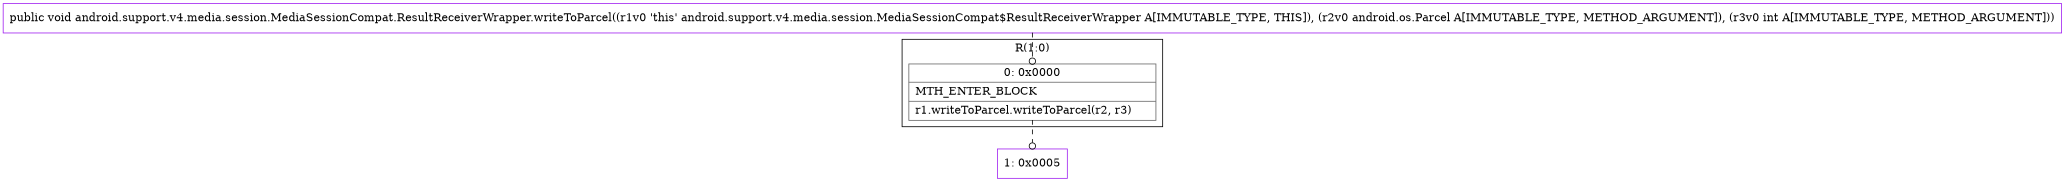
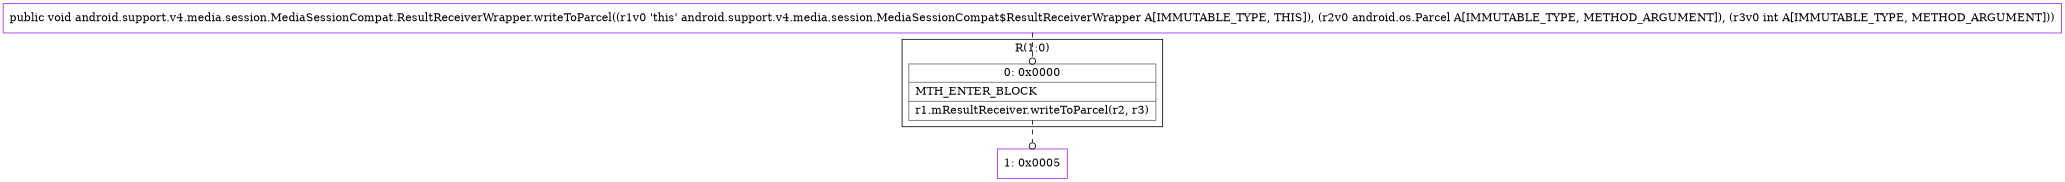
  digraph {
    fontname="DejaVu Serif"
    node [color=purple shape=record fontname="DejaVu Serif"]
    edge [style=dashed arrowhead=odot fontname="DejaVu Serif"]
-   n1 [color=gray40 label="{0\:\ 0x0000|MTH_ENTER_BLOCK\l|r1.writeToParcel.writeToParcel(r2, r3)\l}"]
+   n1 [color=gray40 label="{0\:\ 0x0000|MTH_ENTER_BLOCK\l|r1.mResultReceiver.writeToParcel(r2, r3)\l}"]
    n2 [label="{1\:\ 0x0005}"]
    n3 [label="{public void android.support.v4.media.session.MediaSessionCompat.ResultReceiverWrapper.writeToParcel((r1v0 'this' android.support.v4.media.session.MediaSessionCompat$ResultReceiverWrapper A[IMMUTABLE_TYPE, THIS]), (r2v0 android.os.Parcel A[IMMUTABLE_TYPE, METHOD_ARGUMENT]), (r3v0 int A[IMMUTABLE_TYPE, METHOD_ARGUMENT])) }"]
    subgraph cluster_1 {
      label="R(1:0)"
      n1
    }
    n1 -> n2
    n3 -> n1
  }
